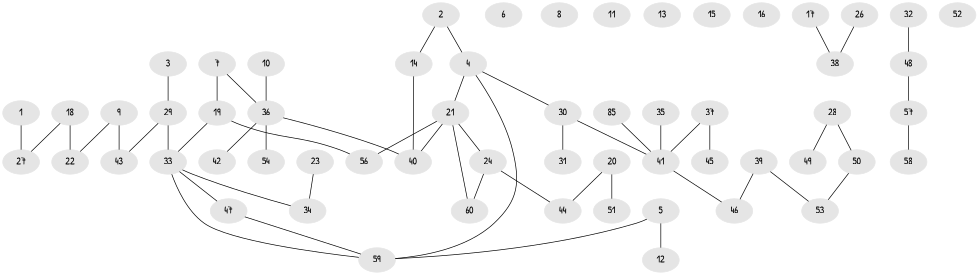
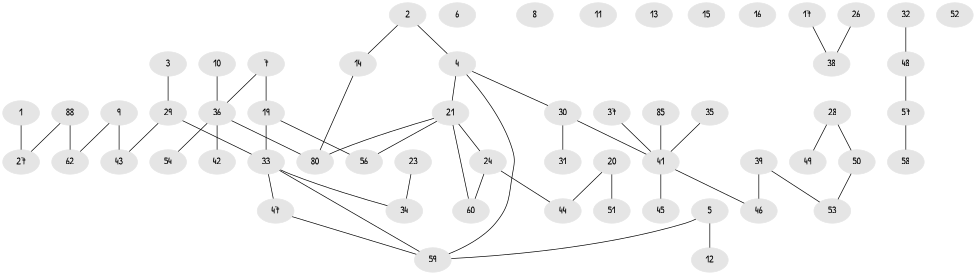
  graph {
    fontname="Patrick Hand"
    node [color=gray90 fontname="Patrick Hand" style=filled]
    edge [fontname="Patrick Hand"]
    1
    27
    2
    4
    14
    21
    30
    59
-   40
+   40 [label=80]
    3
    29
    43
    33
    56
    24
    60
    41
    31
    5
    12
    6
    7
    19
    36
    42
    54
    8
    9
-   22
+   22 [label=62]
    10
    11
    13
    15
    16
    17
    38
-   18
+   18 [label=88]
    34
    47
    20
    44
    51
    23
    n44 [label=85]
    46
    26
    28
    49
    50
    53
    32
    48
    57
    35
    37
    45
    39
    58
    52
    1 -- 27
    2 -- 4
    2 -- 14
    4 -- 21
    4 -- 30
    4 -- 59
    14 -- 40
    21 -- 40
    21 -- 56
    21 -- 24
    21 -- 60
    30 -- 41
    30 -- 31
    3 -- 29
    29 -- 43
    29 -- 33
    33 -- 59
    33 -- 34
    33 -- 47
    24 -- 60
    24 -- 44
    41 -- 46
    5 -- 59
    5 -- 12
    7 -- 19
    7 -- 36
    19 -- 33
    19 -- 56
    36 -- 40
    36 -- 42
    36 -- 54
    9 -- 43
    9 -- 22
    10 -- 36
    17 -- 38
    18 -- 27
    18 -- 22
    47 -- 59
    20 -- 44
    20 -- 51
    23 -- 34
    n44 -- 41
    26 -- 38
    28 -- 49
    28 -- 50
    50 -- 53
    32 -- 48
    48 -- 57
    57 -- 58
    35 -- 41
    37 -- 41
-   37 -- 45
+   41 -- 45
    39 -- 46
    39 -- 53
  }
